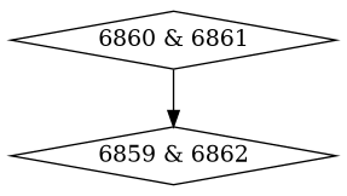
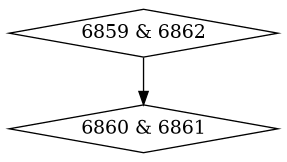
  digraph {
    node [shape=diamond]
    n1 [label="6859 & 6862"]
    n2 [label="6860 & 6861"]
-   n2 -> n1
+   n1 -> n2
  }
